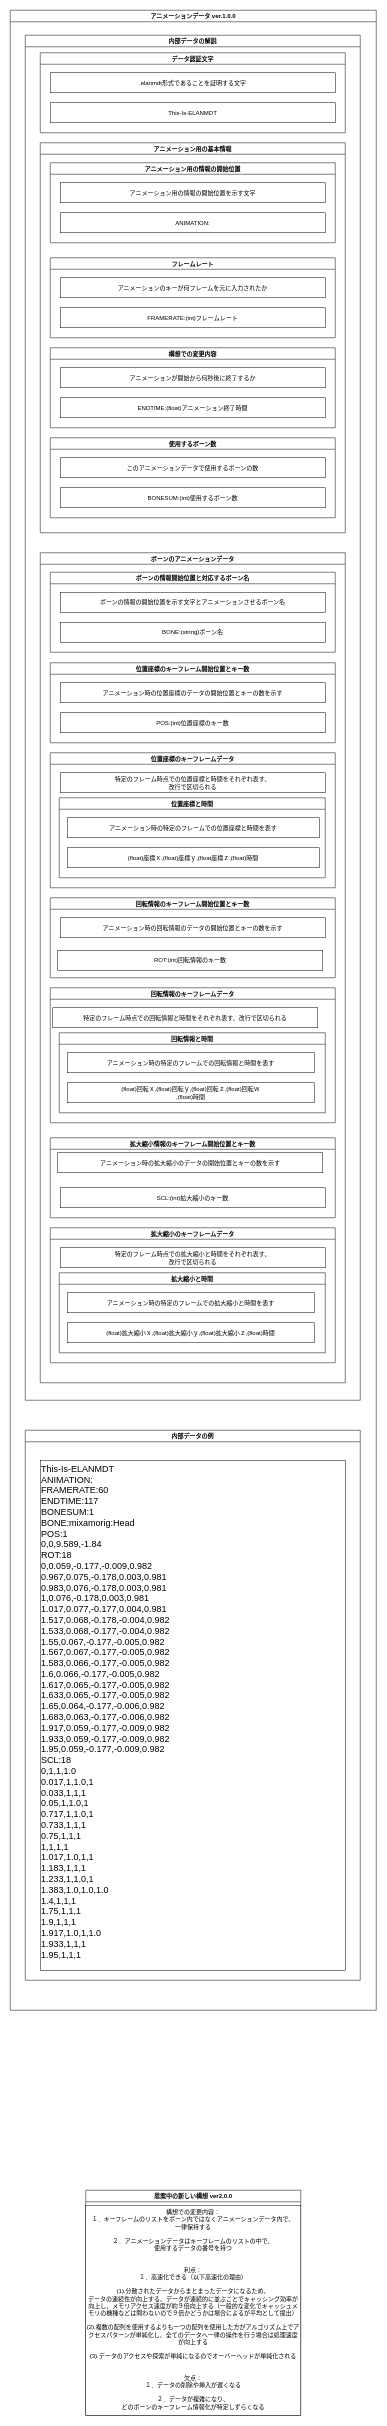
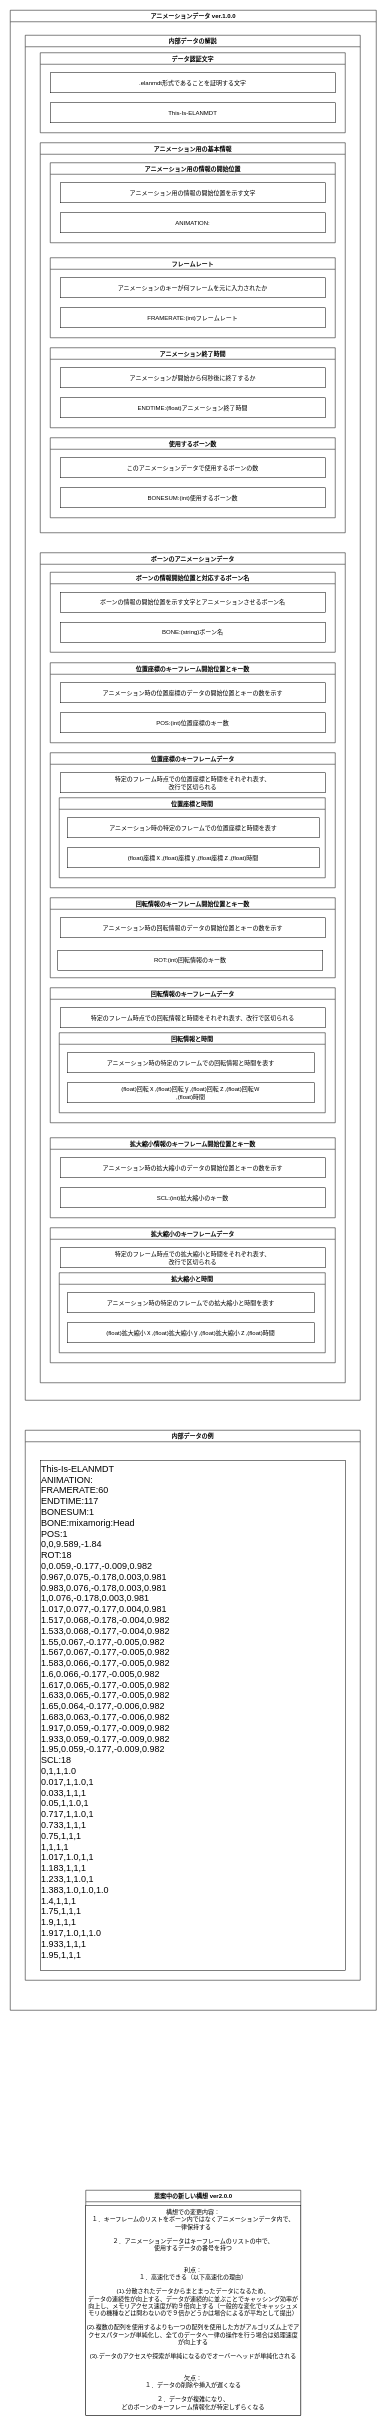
  <mxCell id="0" />
  <mxCell id="1" parent="0" />
  <mxCell id="2" value="アニメーションデータ ver.1.0.0" style="swimlane;whiteSpace=wrap;html=1;swimlaneFillColor=default;startSize=23;" parent="1" vertex="1"><mxGeometry x="20" y="20" width="732" height="4000" as="geometry" /></mxCell>
  <mxCell id="3" value="内部データの解説" style="swimlane;whiteSpace=wrap;html=1;swimlaneFillColor=default;startSize=23;" parent="2" vertex="1"><mxGeometry x="30" y="50" width="670" height="2730" as="geometry" /></mxCell>
  <mxCell id="4" value="データ認証文字" style="swimlane;whiteSpace=wrap;html=1;swimlaneFillColor=default;startSize=23;" parent="3" vertex="1"><mxGeometry x="30" y="35" width="610" height="160" as="geometry" /></mxCell>
  <mxCell id="5" value=".elanmdt形式であることを証明する文字" style="rounded=0;whiteSpace=wrap;html=1;" parent="4" vertex="1"><mxGeometry x="20" y="40" width="570" height="40" as="geometry" /></mxCell>
  <mxCell id="6" value="This-Is-ELANMDT" style="rounded=0;whiteSpace=wrap;html=1;" parent="4" vertex="1"><mxGeometry x="20" y="100" width="570" height="40" as="geometry" /></mxCell>
  <mxCell id="7" value="アニメーション用の基本情報" style="swimlane;whiteSpace=wrap;html=1;swimlaneFillColor=default;startSize=23;" parent="3" vertex="1"><mxGeometry x="30" y="215" width="610" height="780" as="geometry" /></mxCell>
  <mxCell id="8" value="アニメーション用の情報の開始位置" style="swimlane;whiteSpace=wrap;html=1;swimlaneFillColor=default;startSize=23;" parent="7" vertex="1"><mxGeometry x="20" y="40" width="570" height="160" as="geometry" /></mxCell>
  <mxCell id="9" value="アニメーション用の情報の開始位置を示す文字" style="rounded=0;whiteSpace=wrap;html=1;" parent="8" vertex="1"><mxGeometry x="20" y="40" width="530" height="40" as="geometry" /></mxCell>
  <mxCell id="10" value="ANIMATION:" style="rounded=0;whiteSpace=wrap;html=1;" parent="8" vertex="1"><mxGeometry x="20" y="100" width="530" height="40" as="geometry" /></mxCell>
  <mxCell id="11" value="フレームレート" style="swimlane;whiteSpace=wrap;html=1;swimlaneFillColor=default;startSize=23;" parent="7" vertex="1"><mxGeometry x="20" y="230" width="570" height="160" as="geometry" /></mxCell>
  <mxCell id="12" value="アニメーションのキーが何フレームを元に入力されたか" style="rounded=0;whiteSpace=wrap;html=1;" parent="11" vertex="1"><mxGeometry x="20" y="40" width="530" height="40" as="geometry" /></mxCell>
  <mxCell id="13" value="FRAMERATE:(int)フレームレート" style="rounded=0;whiteSpace=wrap;html=1;" parent="11" vertex="1"><mxGeometry x="20" y="100" width="530" height="40" as="geometry" /></mxCell>
- <mxCell id="14" value="構想での変更内容" style="swimlane;whiteSpace=wrap;html=1;swimlaneFillColor=default;startSize=23;" parent="7" vertex="1"><mxGeometry x="20" y="410" width="570" height="160" as="geometry" /></mxCell>
+ <mxCell id="14" value="アニメーション終了時間" style="swimlane;whiteSpace=wrap;html=1;swimlaneFillColor=default;startSize=23;" parent="7" vertex="1"><mxGeometry x="20" y="410" width="570" height="160" as="geometry" /></mxCell>
  <mxCell id="15" value="アニメーションが開始から何秒後に終了するか" style="rounded=0;whiteSpace=wrap;html=1;" parent="14" vertex="1"><mxGeometry x="20" y="40" width="530" height="40" as="geometry" /></mxCell>
  <mxCell id="16" value="ENDTIME:(float)アニメーション終了時間" style="rounded=0;whiteSpace=wrap;html=1;" parent="14" vertex="1"><mxGeometry x="20" y="100" width="530" height="40" as="geometry" /></mxCell>
  <mxCell id="17" value="使用するボーン数" style="swimlane;whiteSpace=wrap;html=1;swimlaneFillColor=default;startSize=23;" parent="7" vertex="1"><mxGeometry x="20" y="590" width="570" height="160" as="geometry" /></mxCell>
  <mxCell id="18" value="このアニメーションデータで使用するボーンの数" style="rounded=0;whiteSpace=wrap;html=1;" parent="17" vertex="1"><mxGeometry x="20" y="40" width="530" height="40" as="geometry" /></mxCell>
  <mxCell id="19" value="BONESUM:(int)使用するボーン数" style="rounded=0;whiteSpace=wrap;html=1;" parent="17" vertex="1"><mxGeometry x="20" y="100" width="530" height="40" as="geometry" /></mxCell>
  <mxCell id="20" value="ボーンのアニメーションデータ" style="swimlane;whiteSpace=wrap;html=1;swimlaneFillColor=default;startSize=23;" parent="3" vertex="1"><mxGeometry x="30" y="1035" width="610" height="1660" as="geometry" /></mxCell>
  <mxCell id="21" value="ボーンの情報開始位置と対応するボーン名" style="swimlane;whiteSpace=wrap;html=1;swimlaneFillColor=default;startSize=23;" parent="20" vertex="1"><mxGeometry x="20" y="39" width="570" height="160" as="geometry" /></mxCell>
  <mxCell id="22" value="ボーンの情報の開始位置を示す文字とアニメーションさせるボーン名" style="rounded=0;whiteSpace=wrap;html=1;" parent="21" vertex="1"><mxGeometry x="20" y="40" width="530" height="40" as="geometry" /></mxCell>
  <mxCell id="23" value="BONE:(string)ボーン名" style="rounded=0;whiteSpace=wrap;html=1;" parent="21" vertex="1"><mxGeometry x="20" y="100" width="530" height="40" as="geometry" /></mxCell>
  <mxCell id="24" value="位置座標のキーフレーム開始位置とキー数" style="swimlane;whiteSpace=wrap;html=1;swimlaneFillColor=default;startSize=23;" parent="20" vertex="1"><mxGeometry x="20" y="220" width="570" height="160" as="geometry" /></mxCell>
  <mxCell id="25" value="アニメーション時の位置座標のデータの開始位置とキーの数を示す" style="rounded=0;whiteSpace=wrap;html=1;" parent="24" vertex="1"><mxGeometry x="20" y="40" width="530" height="40" as="geometry" /></mxCell>
  <mxCell id="26" value="POS:(int)位置座標のキー数" style="rounded=0;whiteSpace=wrap;html=1;" parent="24" vertex="1"><mxGeometry x="20" y="100" width="530" height="40" as="geometry" /></mxCell>
  <mxCell id="27" value="位置座標のキーフレームデータ" style="swimlane;whiteSpace=wrap;html=1;swimlaneFillColor=default;startSize=23;" parent="20" vertex="1"><mxGeometry x="20" y="400" width="570" height="270" as="geometry" /></mxCell>
  <mxCell id="28" value="特定のフレーム時点での位置座標と時間をそれぞれ表す、&lt;br&gt;改行で区切られる" style="rounded=0;whiteSpace=wrap;html=1;" parent="27" vertex="1"><mxGeometry x="20" y="40" width="530" height="40" as="geometry" /></mxCell>
  <mxCell id="29" value="位置座標と時間" style="swimlane;whiteSpace=wrap;html=1;swimlaneFillColor=default;startSize=23;" parent="27" vertex="1"><mxGeometry x="18" y="90" width="532" height="160" as="geometry" /></mxCell>
  <mxCell id="30" value="アニメーション時の特定のフレームでの位置座標と時間を表す" style="rounded=0;whiteSpace=wrap;html=1;" parent="29" vertex="1"><mxGeometry x="16" y="40" width="504" height="40" as="geometry" /></mxCell>
  <mxCell id="31" value="(float)座標ｘ,(float)座標ｙ,(float座標ｚ,(float)時間" style="rounded=0;whiteSpace=wrap;html=1;" parent="29" vertex="1"><mxGeometry x="16" y="100" width="504" height="40" as="geometry" /></mxCell>
  <mxCell id="32" value="回転情報のキーフレームデータ" style="swimlane;whiteSpace=wrap;html=1;swimlaneFillColor=default;startSize=23;" parent="20" vertex="1"><mxGeometry x="20" y="870" width="570" height="270" as="geometry" /></mxCell>
- <mxCell id="33" value="特定のフレーム時点での回転情報と時間をそれぞれ表す、改行で区切られる" style="rounded=0;whiteSpace=wrap;html=1;" parent="32" vertex="1"><mxGeometry x="5" y="40" width="530" height="40" as="geometry" /></mxCell>
+ <mxCell id="33" value="特定のフレーム時点での回転情報と時間をそれぞれ表す、改行で区切られる" style="rounded=0;whiteSpace=wrap;html=1;" parent="32" vertex="1"><mxGeometry x="20" y="40" width="530" height="40" as="geometry" /></mxCell>
  <mxCell id="34" value="回転情報と時間" style="swimlane;whiteSpace=wrap;html=1;swimlaneFillColor=default;startSize=23;" parent="32" vertex="1"><mxGeometry x="18" y="90" width="532" height="160" as="geometry" /></mxCell>
  <mxCell id="35" value="アニメーション時の特定のフレームでの回転情報と時間を表す" style="rounded=0;whiteSpace=wrap;html=1;" parent="34" vertex="1"><mxGeometry x="16" y="40" width="494" height="40" as="geometry" /></mxCell>
  <mxCell id="36" value="(float)回転ｘ,(float)回転ｙ,(float)回転ｚ,(float)回転ｗ&lt;br&gt;,(float)時間" style="rounded=0;whiteSpace=wrap;html=1;" parent="34" vertex="1"><mxGeometry x="16" y="100" width="494" height="40" as="geometry" /></mxCell>
  <mxCell id="37" value="回転情報のキーフレーム開始位置とキー数" style="swimlane;whiteSpace=wrap;html=1;swimlaneFillColor=default;startSize=23;" parent="20" vertex="1"><mxGeometry x="20" y="690" width="570" height="160" as="geometry" /></mxCell>
  <mxCell id="38" value="アニメーション時の回転情報のデータの開始位置とキーの数を示す" style="rounded=0;whiteSpace=wrap;html=1;" parent="37" vertex="1"><mxGeometry x="20" y="40" width="530" height="40" as="geometry" /></mxCell>
  <mxCell id="39" value="ROT:(int)回転情報のキー数" style="rounded=0;whiteSpace=wrap;html=1;" parent="37" vertex="1"><mxGeometry x="15" y="105" width="530" height="40" as="geometry" /></mxCell>
  <mxCell id="40" value="拡大縮小のキーフレームデータ" style="swimlane;whiteSpace=wrap;html=1;swimlaneFillColor=default;startSize=23;" parent="20" vertex="1"><mxGeometry x="20" y="1350" width="570" height="270" as="geometry" /></mxCell>
  <mxCell id="41" value="特定のフレーム時点での拡大縮小と時間をそれぞれ表す、&lt;br&gt;改行で区切られる" style="rounded=0;whiteSpace=wrap;html=1;" parent="40" vertex="1"><mxGeometry x="20" y="40" width="530" height="40" as="geometry" /></mxCell>
  <mxCell id="42" value="拡大縮小と時間" style="swimlane;whiteSpace=wrap;html=1;swimlaneFillColor=default;startSize=23;" parent="40" vertex="1"><mxGeometry x="18" y="90" width="532" height="160" as="geometry" /></mxCell>
  <mxCell id="43" value="アニメーション時の特定のフレームでの拡大縮小と時間を表す" style="rounded=0;whiteSpace=wrap;html=1;" parent="42" vertex="1"><mxGeometry x="16" y="40" width="494" height="40" as="geometry" /></mxCell>
  <mxCell id="44" value="(float)拡大縮小ｘ,(float)拡大縮小ｙ,(float)拡大縮小ｚ,(float)時間" style="rounded=0;whiteSpace=wrap;html=1;" parent="42" vertex="1"><mxGeometry x="16" y="100" width="494" height="40" as="geometry" /></mxCell>
  <mxCell id="45" value="拡大縮小情報のキーフレーム開始位置とキー数" style="swimlane;whiteSpace=wrap;html=1;swimlaneFillColor=default;startSize=23;" parent="20" vertex="1"><mxGeometry x="20" y="1170" width="570" height="160" as="geometry" /></mxCell>
- <mxCell id="46" value="アニメーション時の拡大縮小のデータの開始位置とキーの数を示す" style="rounded=0;whiteSpace=wrap;html=1;" parent="45" vertex="1"><mxGeometry x="15" y="30" width="530" height="40" as="geometry" /></mxCell>
+ <mxCell id="46" value="アニメーション時の拡大縮小のデータの開始位置とキーの数を示す" style="rounded=0;whiteSpace=wrap;html=1;" parent="45" vertex="1"><mxGeometry x="20" y="40" width="530" height="40" as="geometry" /></mxCell>
  <mxCell id="47" value="SCL:(int)拡大縮小のキー数" style="rounded=0;whiteSpace=wrap;html=1;" parent="45" vertex="1"><mxGeometry x="20" y="100" width="530" height="40" as="geometry" /></mxCell>
  <mxCell id="48" value="内部データの例" style="swimlane;whiteSpace=wrap;html=1;swimlaneFillColor=default;startSize=23;" parent="2" vertex="1"><mxGeometry x="30" y="2840" width="670" height="1100" as="geometry" /></mxCell>
  <mxCell id="49" value="&lt;div style=&quot;font-size: 18px;&quot;&gt;This-Is-ELANMDT&lt;/div&gt;&lt;div style=&quot;font-size: 18px;&quot;&gt;ANIMATION:&lt;/div&gt;&lt;div style=&quot;font-size: 18px;&quot;&gt;FRAMERATE:60&lt;/div&gt;&lt;div style=&quot;font-size: 18px;&quot;&gt;ENDTIME:117&lt;/div&gt;&lt;div style=&quot;font-size: 18px;&quot;&gt;BONESUM:1&lt;/div&gt;&lt;div style=&quot;font-size: 18px;&quot;&gt;BONE:mixamorig:Head&lt;/div&gt;&lt;div style=&quot;font-size: 18px;&quot;&gt;POS:1&lt;/div&gt;&lt;div style=&quot;font-size: 18px;&quot;&gt;0,0,9.589,-1.84&lt;/div&gt;&lt;div style=&quot;font-size: 18px;&quot;&gt;ROT:18&lt;/div&gt;&lt;div style=&quot;font-size: 18px;&quot;&gt;0,0.059,-0.177,-0.009,0.982&lt;/div&gt;&lt;div style=&quot;font-size: 18px;&quot;&gt;0.967,0.075,-0.178,0.003,0.981&lt;/div&gt;&lt;div style=&quot;font-size: 18px;&quot;&gt;0.983,0.076,-0.178,0.003,0.981&lt;/div&gt;&lt;div style=&quot;font-size: 18px;&quot;&gt;1,0.076,-0.178,0.003,0.981&lt;/div&gt;&lt;div style=&quot;font-size: 18px;&quot;&gt;1.017,0.077,-0.177,0.004,0.981&lt;/div&gt;&lt;div style=&quot;font-size: 18px;&quot;&gt;1.517,0.068,-0.178,-0.004,0.982&lt;/div&gt;&lt;div style=&quot;font-size: 18px;&quot;&gt;1.533,0.068,-0.177,-0.004,0.982&lt;/div&gt;&lt;div style=&quot;font-size: 18px;&quot;&gt;1.55,0.067,-0.177,-0.005,0.982&lt;/div&gt;&lt;div style=&quot;font-size: 18px;&quot;&gt;1.567,0.067,-0.177,-0.005,0.982&lt;/div&gt;&lt;div style=&quot;font-size: 18px;&quot;&gt;1.583,0.066,-0.177,-0.005,0.982&lt;/div&gt;&lt;div style=&quot;font-size: 18px;&quot;&gt;1.6,0.066,-0.177,-0.005,0.982&lt;/div&gt;&lt;div style=&quot;font-size: 18px;&quot;&gt;1.617,0.065,-0.177,-0.005,0.982&lt;/div&gt;&lt;div style=&quot;font-size: 18px;&quot;&gt;1.633,0.065,-0.177,-0.005,0.982&lt;/div&gt;&lt;div style=&quot;font-size: 18px;&quot;&gt;1.65,0.064,-0.177,-0.006,0.982&lt;/div&gt;&lt;div style=&quot;font-size: 18px;&quot;&gt;1.683,0.063,-0.177,-0.006,0.982&lt;/div&gt;&lt;div style=&quot;font-size: 18px;&quot;&gt;1.917,0.059,-0.177,-0.009,0.982&lt;/div&gt;&lt;div style=&quot;font-size: 18px;&quot;&gt;1.933,0.059,-0.177,-0.009,0.982&lt;/div&gt;&lt;div style=&quot;font-size: 18px;&quot;&gt;1.95,0.059,-0.177,-0.009,0.982&lt;/div&gt;&lt;div style=&quot;font-size: 18px;&quot;&gt;SCL:18&lt;/div&gt;&lt;div style=&quot;font-size: 18px;&quot;&gt;0,1,1,1.0&lt;/div&gt;&lt;div style=&quot;font-size: 18px;&quot;&gt;0.017,1,1.0,1&lt;/div&gt;&lt;div style=&quot;font-size: 18px;&quot;&gt;0.033,1,1,1&lt;/div&gt;&lt;div style=&quot;font-size: 18px;&quot;&gt;0.05,1,1.0,1&lt;/div&gt;&lt;div style=&quot;font-size: 18px;&quot;&gt;0.717,1,1.0,1&lt;/div&gt;&lt;div style=&quot;font-size: 18px;&quot;&gt;0.733,1,1,1&lt;/div&gt;&lt;div style=&quot;font-size: 18px;&quot;&gt;0.75,1,1,1&lt;/div&gt;&lt;div style=&quot;font-size: 18px;&quot;&gt;1,1,1,1&lt;/div&gt;&lt;div style=&quot;font-size: 18px;&quot;&gt;1.017,1.0,1,1&lt;/div&gt;&lt;div style=&quot;font-size: 18px;&quot;&gt;1.183,1,1,1&lt;/div&gt;&lt;div style=&quot;font-size: 18px;&quot;&gt;1.233,1,1.0,1&lt;/div&gt;&lt;div style=&quot;font-size: 18px;&quot;&gt;1.383,1.0,1.0,1.0&lt;/div&gt;&lt;div style=&quot;font-size: 18px;&quot;&gt;1.4,1,1,1&lt;/div&gt;&lt;div style=&quot;font-size: 18px;&quot;&gt;1.75,1,1,1&lt;/div&gt;&lt;div style=&quot;font-size: 18px;&quot;&gt;1.9,1,1,1&lt;/div&gt;&lt;div style=&quot;font-size: 18px;&quot;&gt;1.917,1.0,1,1.0&lt;/div&gt;&lt;div style=&quot;font-size: 18px;&quot;&gt;1.933,1,1,1&lt;/div&gt;&lt;div style=&quot;font-size: 18px;&quot;&gt;1.95,1,1,1&lt;/div&gt;" style="rounded=0;whiteSpace=wrap;html=1;align=left;verticalAlign=top;fontSize=18;" parent="48" vertex="1"><mxGeometry x="30" y="60" width="610" height="1020" as="geometry" /></mxCell>
  <mxCell id="50" value="思案中の新しい構想 ver2.0.0" style="swimlane;whiteSpace=wrap;html=1;swimlaneFillColor=default;" parent="1" vertex="1"><mxGeometry x="171" y="4380" width="430" height="450" as="geometry" /></mxCell>
  <mxCell id="51" value="構想での変更内容：&lt;br&gt;１．キーフレームのリストをボーン内ではなくアニメーションデータ内で、&lt;br&gt;一律保持する&lt;br&gt;&lt;br&gt;２．アニメーションデータはキーフレームのリストの中で、&lt;br&gt;使用するデータの番号を持つ&lt;br&gt;&lt;br&gt;&lt;br&gt;利点：&lt;br&gt;１．高速化できる（以下高速化の理由）&lt;br&gt;&lt;br&gt;(1).分散されたデータからまとまったデータになるため、&lt;br&gt;データの連続性が向上する、データが連続的に並ぶことでキャッシング効率が向上し、メモリアクセス速度が約９倍向上する（一般的な変化でキャッシュメモリの機種などは問わないので９倍かどうかは場合によるが平均として提出）&lt;br&gt;&lt;br&gt;(2).複数の配列を使用するよりも一つの配列を使用した方がアルゴリズム上でアクセスパターンが単純化し、全てのデータへ一律の操作を行う場合は処理速度が向上する&lt;br&gt;&lt;br&gt;(3).データのアクセスや探索が単純になるのでオーバーヘッドが単純化される&lt;br&gt;&lt;br&gt;&lt;br&gt;欠点：&lt;br&gt;１．データの削除や挿入が遅くなる&lt;br&gt;&lt;br&gt;２．データが複雑になり、&lt;br&gt;どのボーンのキーフレーム情報化が特定しずらくなる" style="rounded=0;whiteSpace=wrap;html=1;horizontal=1;verticalAlign=top;" parent="50" vertex="1"><mxGeometry y="30" width="430" height="420" as="geometry" /></mxCell>
